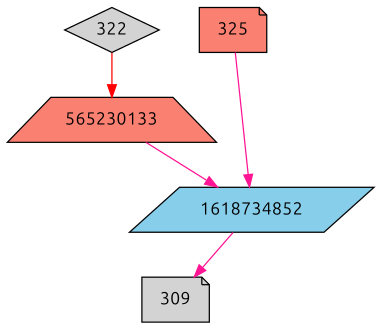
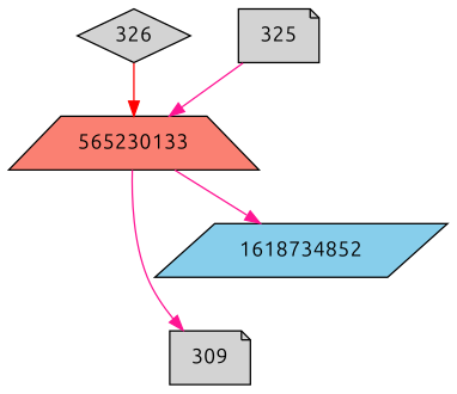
  strict digraph {
    fontname=Ubuntu
    node [fillcolor=salmon fontname=Ubuntu shape=note style=filled]
    edge [color=deeppink fontname=Ubuntu]
    n1 [label=565230133 shape=trapezium]
-   325
+   325 [fillcolor=lightgrey]
    1618734852 [fillcolor=skyblue shape=parallelogram]
    n4 [fillcolor=lightgrey label=309]
-   326 [fillcolor=lightgrey shape=diamond label=322]
+   326 [fillcolor=lightgrey shape=diamond]
    n1 -> 1618734852
-   1618734852 -> n4
-   325 -> 1618734852
+   n1 -> n4
+   325 -> n1
    326 -> n1 [color=red]
  }
